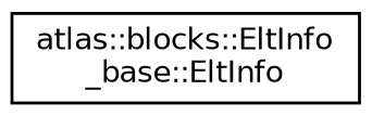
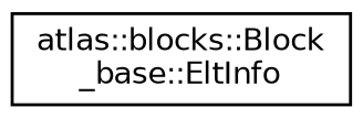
  digraph {
    rankdir=LR
-   n1 [color=black fillcolor=white fontname=Helvetica fontsize=10 height=0.2 label="atlas::blocks::EltInfo\l_base::EltInfo" shape=record style=filled width=0.4]
+   n1 [color=black fillcolor=white fontname=Helvetica fontsize=10 height=0.2 label="atlas::blocks::Block\l_base::EltInfo" shape=record style=filled width=0.4]
  }
